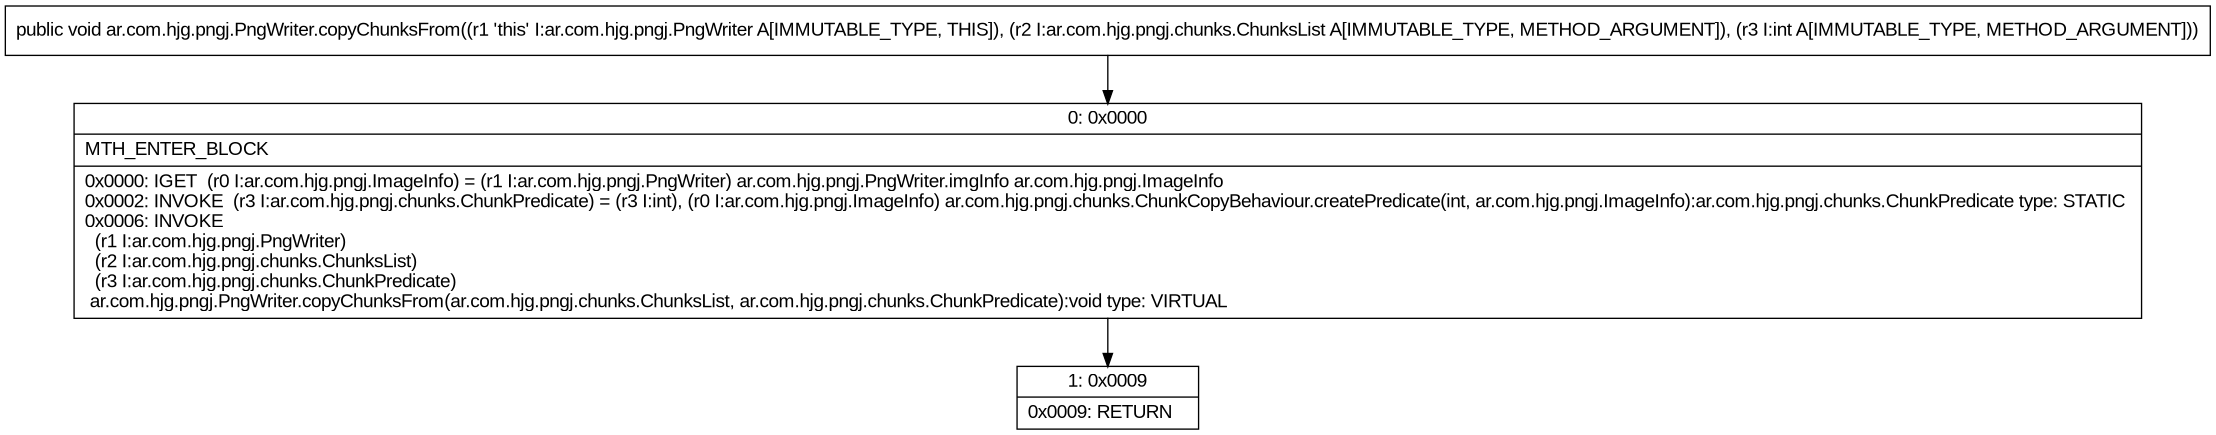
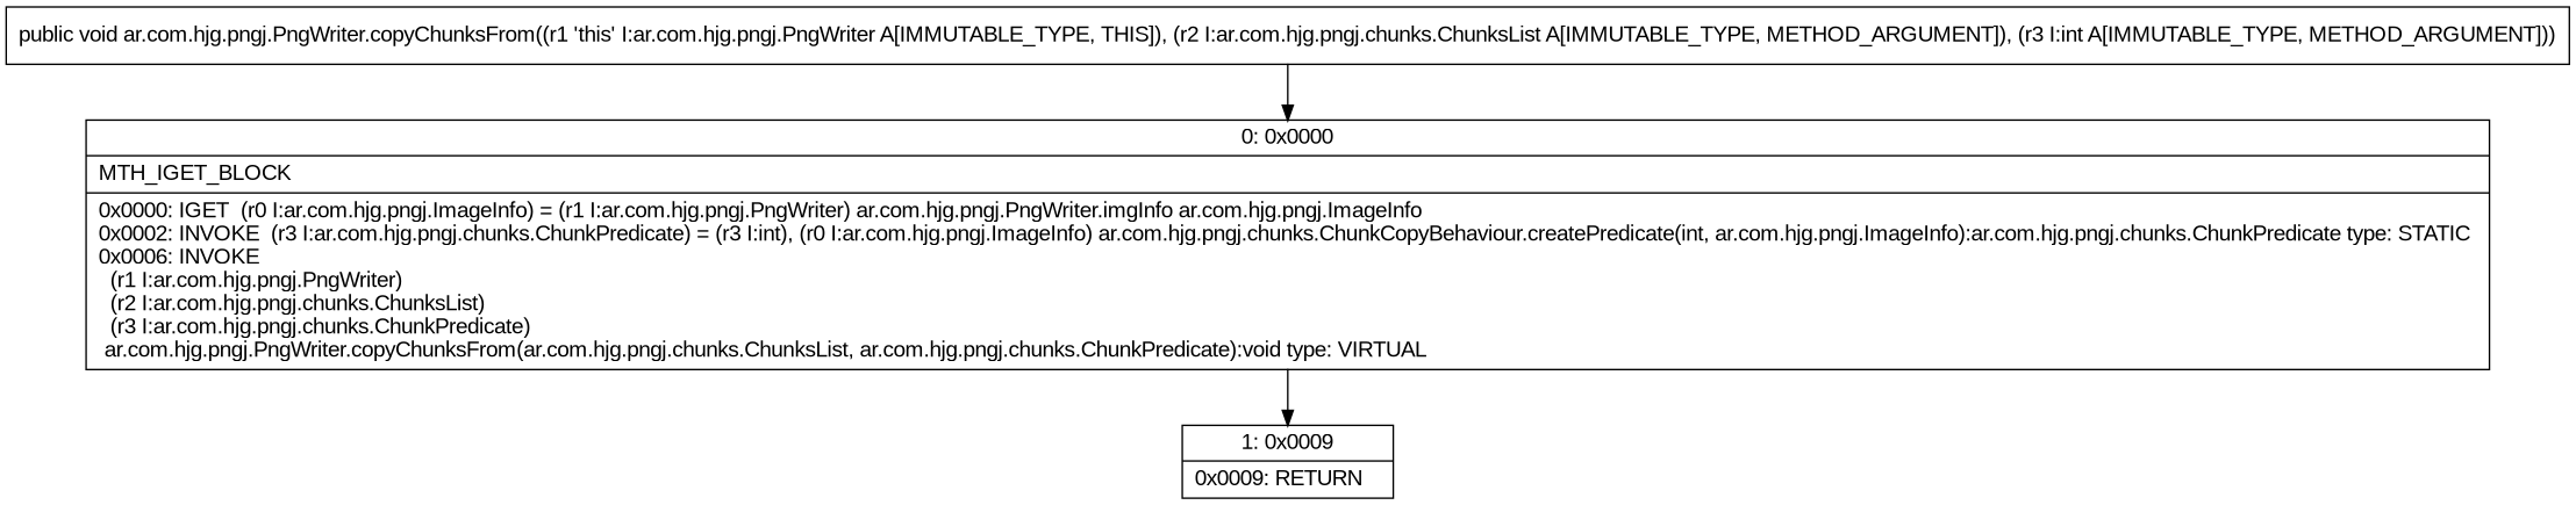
  digraph {
    fontname="Liberation Sans"
    node [shape=record fontname="Liberation Sans"]
    edge [fontname="Liberation Sans"]
-   n1 [label="{0\:\ 0x0000|MTH_ENTER_BLOCK\l|0x0000: IGET  (r0 I:ar.com.hjg.pngj.ImageInfo) = (r1 I:ar.com.hjg.pngj.PngWriter) ar.com.hjg.pngj.PngWriter.imgInfo ar.com.hjg.pngj.ImageInfo \l0x0002: INVOKE  (r3 I:ar.com.hjg.pngj.chunks.ChunkPredicate) = (r3 I:int), (r0 I:ar.com.hjg.pngj.ImageInfo) ar.com.hjg.pngj.chunks.ChunkCopyBehaviour.createPredicate(int, ar.com.hjg.pngj.ImageInfo):ar.com.hjg.pngj.chunks.ChunkPredicate type: STATIC \l0x0006: INVOKE  \l  (r1 I:ar.com.hjg.pngj.PngWriter)\l  (r2 I:ar.com.hjg.pngj.chunks.ChunksList)\l  (r3 I:ar.com.hjg.pngj.chunks.ChunkPredicate)\l ar.com.hjg.pngj.PngWriter.copyChunksFrom(ar.com.hjg.pngj.chunks.ChunksList, ar.com.hjg.pngj.chunks.ChunkPredicate):void type: VIRTUAL \l}"]
+   n1 [label="{0\:\ 0x0000|MTH_IGET_BLOCK\l|0x0000: IGET  (r0 I:ar.com.hjg.pngj.ImageInfo) = (r1 I:ar.com.hjg.pngj.PngWriter) ar.com.hjg.pngj.PngWriter.imgInfo ar.com.hjg.pngj.ImageInfo \l0x0002: INVOKE  (r3 I:ar.com.hjg.pngj.chunks.ChunkPredicate) = (r3 I:int), (r0 I:ar.com.hjg.pngj.ImageInfo) ar.com.hjg.pngj.chunks.ChunkCopyBehaviour.createPredicate(int, ar.com.hjg.pngj.ImageInfo):ar.com.hjg.pngj.chunks.ChunkPredicate type: STATIC \l0x0006: INVOKE  \l  (r1 I:ar.com.hjg.pngj.PngWriter)\l  (r2 I:ar.com.hjg.pngj.chunks.ChunksList)\l  (r3 I:ar.com.hjg.pngj.chunks.ChunkPredicate)\l ar.com.hjg.pngj.PngWriter.copyChunksFrom(ar.com.hjg.pngj.chunks.ChunksList, ar.com.hjg.pngj.chunks.ChunkPredicate):void type: VIRTUAL \l}"]
    n2 [label="{1\:\ 0x0009|0x0009: RETURN   \l}"]
    n3 [label="{public void ar.com.hjg.pngj.PngWriter.copyChunksFrom((r1 'this' I:ar.com.hjg.pngj.PngWriter A[IMMUTABLE_TYPE, THIS]), (r2 I:ar.com.hjg.pngj.chunks.ChunksList A[IMMUTABLE_TYPE, METHOD_ARGUMENT]), (r3 I:int A[IMMUTABLE_TYPE, METHOD_ARGUMENT])) }"]
    n1 -> n2
    n3 -> n1
  }
